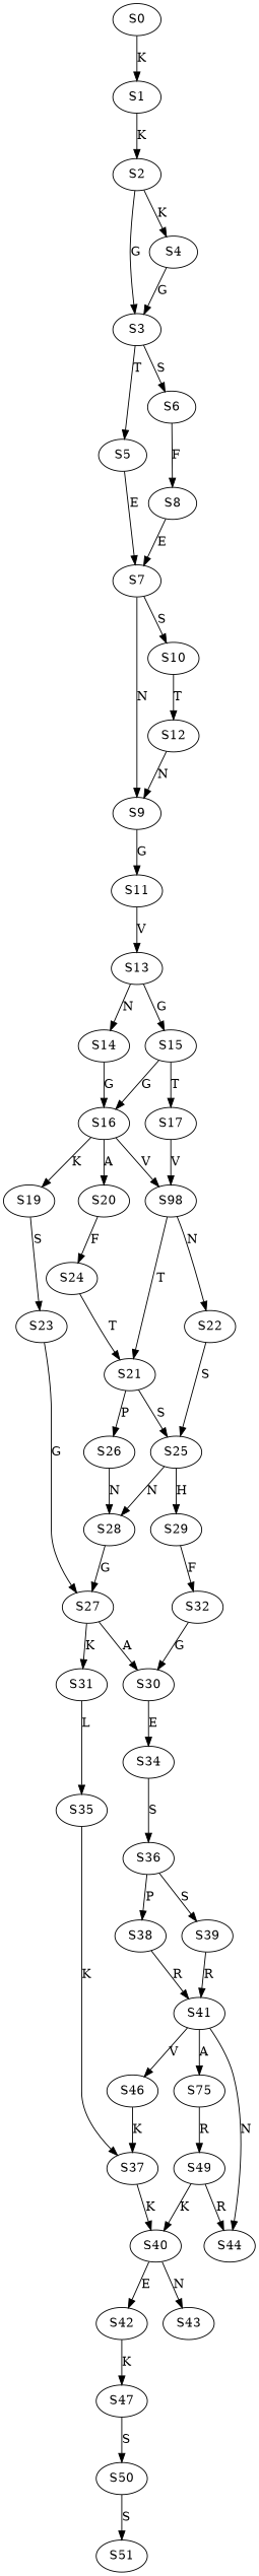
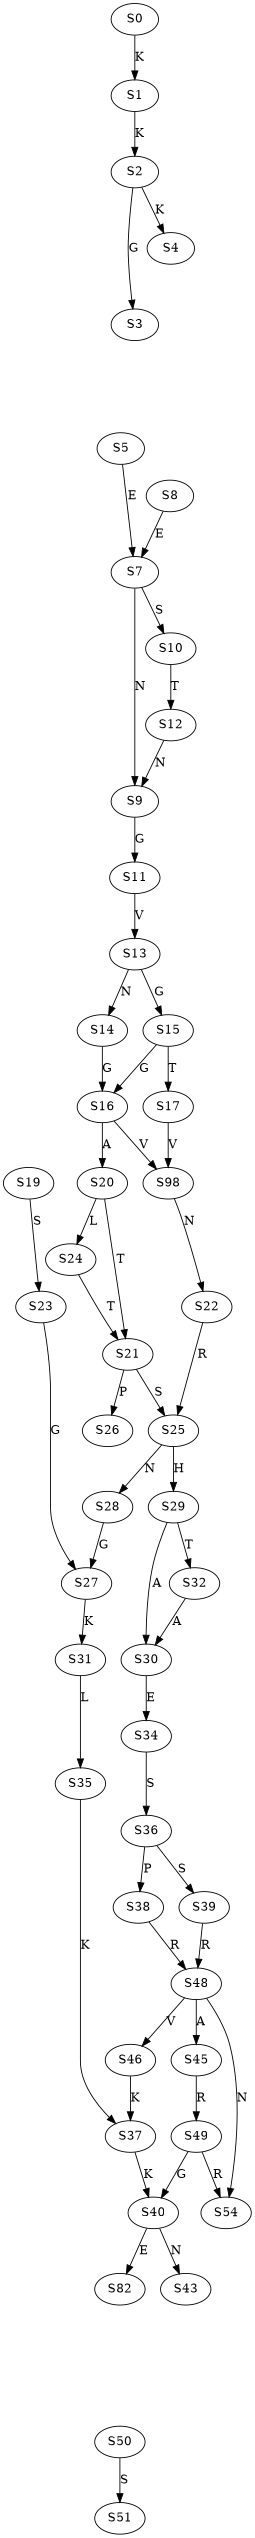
  strict digraph {
    S0
    S1
    S2
    S3
    S4
    S5
-   S6
    S7
    S8
    S9
    S10
    S11
    S12
    S13
    S14
    S15
    S16
    S17
    n19 [label=S98]
    S19
    S20
    S21
    S22
    S23
    S24
    S25
    S26
    S27
    S28
    S29
    S30
    S31
    S32
    S34
    S35
    S36
    S37
    S38
    S39
    S40
-   S41
-   S42
+   S41 [label=S48]
+   S42 [label=S82]
    S43
-   S44
-   S45 [label=S75]
+   S44 [label=S54]
+   S45
    S46
-   S47
    S49
    S50
    S51
    S0 -> S1 [label=K]
    S1 -> S2 [label=K]
    S2 -> S3 [label=G]
    S2 -> S4 [label=K]
-   S3 -> S5 [label=T]
-   S3 -> S6 [label=S]
-   S4 -> S3 [label=G]
    S5 -> S7 [label=E]
-   S6 -> S8 [label=F]
    S7 -> S9 [label=N]
    S7 -> S10 [label=S]
    S8 -> S7 [label=E]
    S9 -> S11 [label=G]
    S10 -> S12 [label=T]
    S11 -> S13 [label=V]
    S12 -> S9 [label=N]
    S13 -> S14 [label=N]
    S13 -> S15 [label=G]
    S14 -> S16 [label=G]
    S15 -> S16 [label=G]
    S15 -> S17 [label=T]
    S16 -> n19 [label=V]
-   S16 -> S19 [label=K]
    S16 -> S20 [label=A]
    S17 -> n19 [label=V]
-   n19 -> S21 [label=T]
+   S20 -> S21 [label=T]
    n19 -> S22 [label=N]
    S19 -> S23 [label=S]
-   S20 -> S24 [label=F]
+   S20 -> S24 [label=L]
    S21 -> S25 [label=S]
    S21 -> S26 [label=P]
-   S22 -> S25 [label=S]
+   S22 -> S25 [label=R]
    S23 -> S27 [label=G]
    S24 -> S21 [label=T]
    S25 -> S28 [label=N]
    S25 -> S29 [label=H]
-   S26 -> S28 [label=N]
-   S27 -> S30 [label=A]
+   S29 -> S30 [label=A]
    S27 -> S31 [label=K]
    S28 -> S27 [label=G]
-   S29 -> S32 [label=F]
+   S29 -> S32 [label=T]
    S30 -> S34 [label=E]
    S31 -> S35 [label=L]
-   S32 -> S30 [label=G]
+   S32 -> S30 [label=A]
    S34 -> S36 [label=S]
    S35 -> S37 [label=K]
    S36 -> S38 [label=P]
    S36 -> S39 [label=S]
    S37 -> S40 [label=K]
    S38 -> S41 [label=R]
    S39 -> S41 [label=R]
    S40 -> S42 [label=E]
    S40 -> S43 [label=N]
    S41 -> S44 [label=N]
    S41 -> S45 [label=A]
    S41 -> S46 [label=V]
-   S42 -> S47 [label=K]
    S45 -> S49 [label=R]
    S46 -> S37 [label=K]
-   S47 -> S50 [label=S]
-   S49 -> S40 [label=K]
+   S49 -> S40 [label=G]
    S49 -> S44 [label=R]
    S50 -> S51 [label=S]
  }
